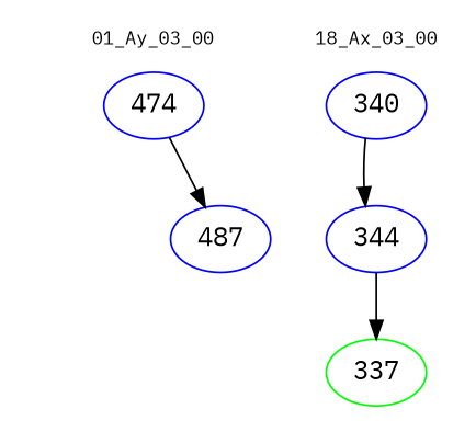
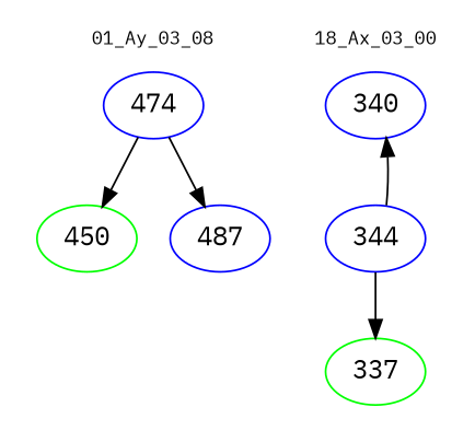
  digraph {
    fontname="IBM Plex Mono"
    node [color=blue fontname="IBM Plex Mono"]
    edge [color=black fontname="IBM Plex Mono"]
    n1 [label=474]
+   n2 [color=green label=450]
    n3 [label=487]
    n4 [label=340]
    n5 [color=green label=337]
    n6 [label=344]
    subgraph cluster_1 {
      color=white
      fontsize=10
-     label="01_Ay_03_00"
+     label="01_Ay_03_08"
      n1
+     n2
      n3
    }
    subgraph cluster_2 {
      color=white
      fontsize=10
      label="18_Ax_03_00"
      n4
      n5
      n6
    }
+   n1 -> n2
    n1 -> n3
-   n4 -> n6
+   n6 -> n4
    n6 -> n5
  }
